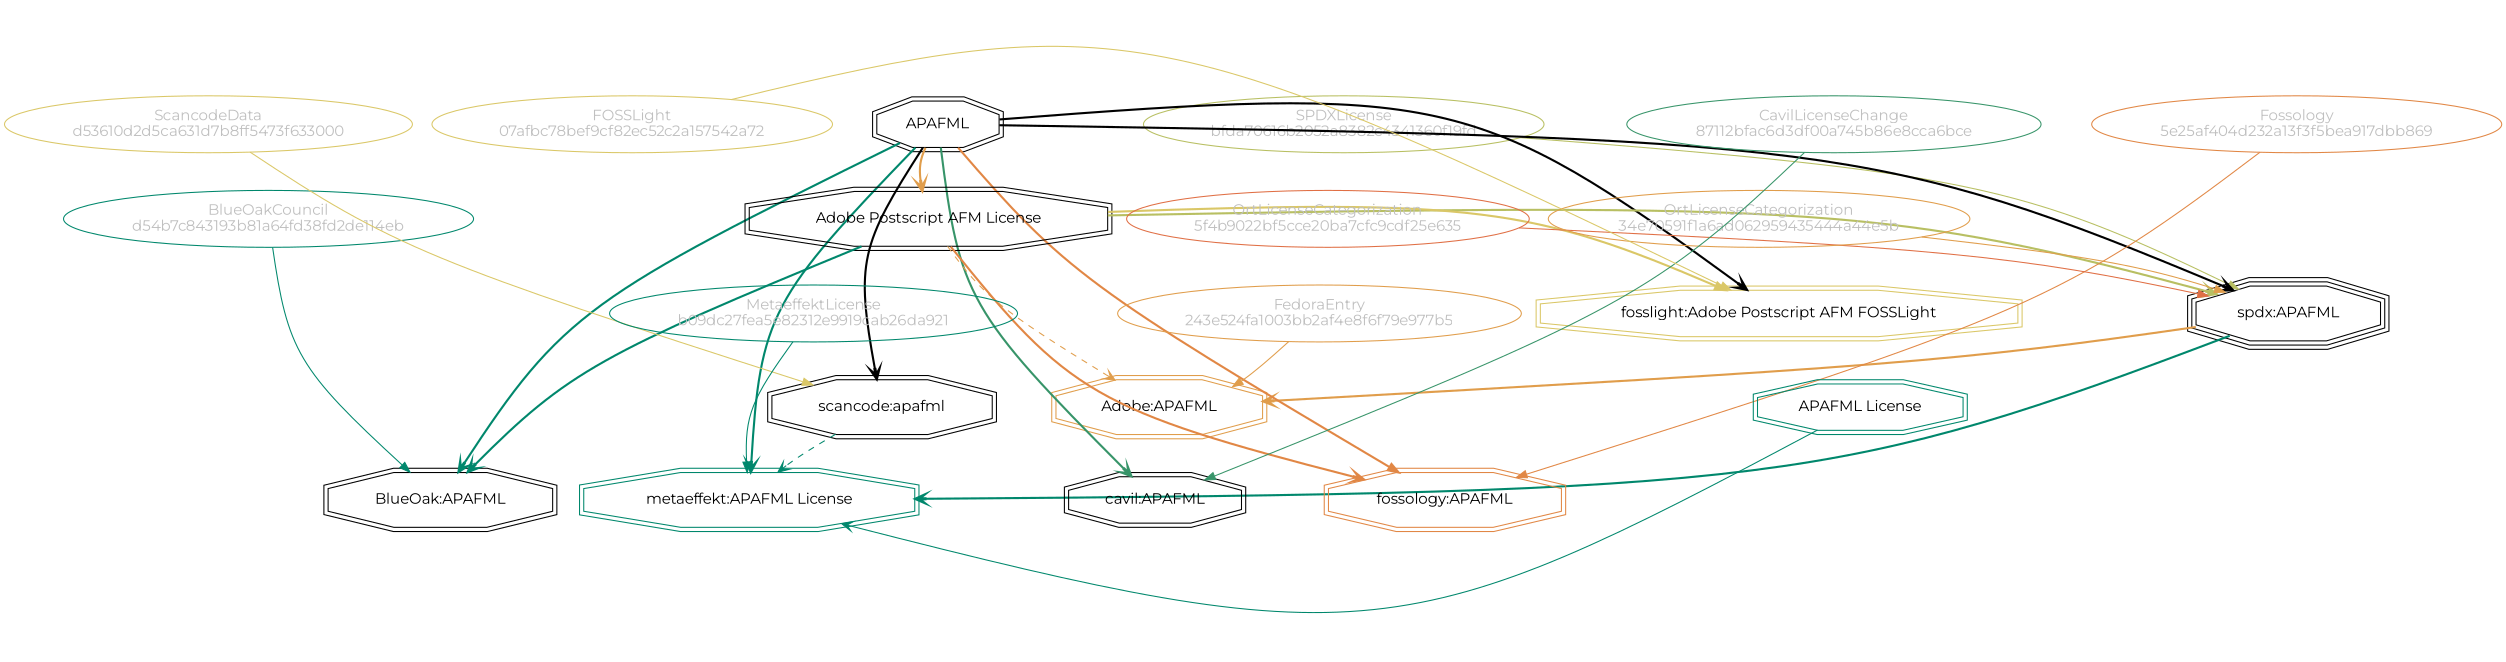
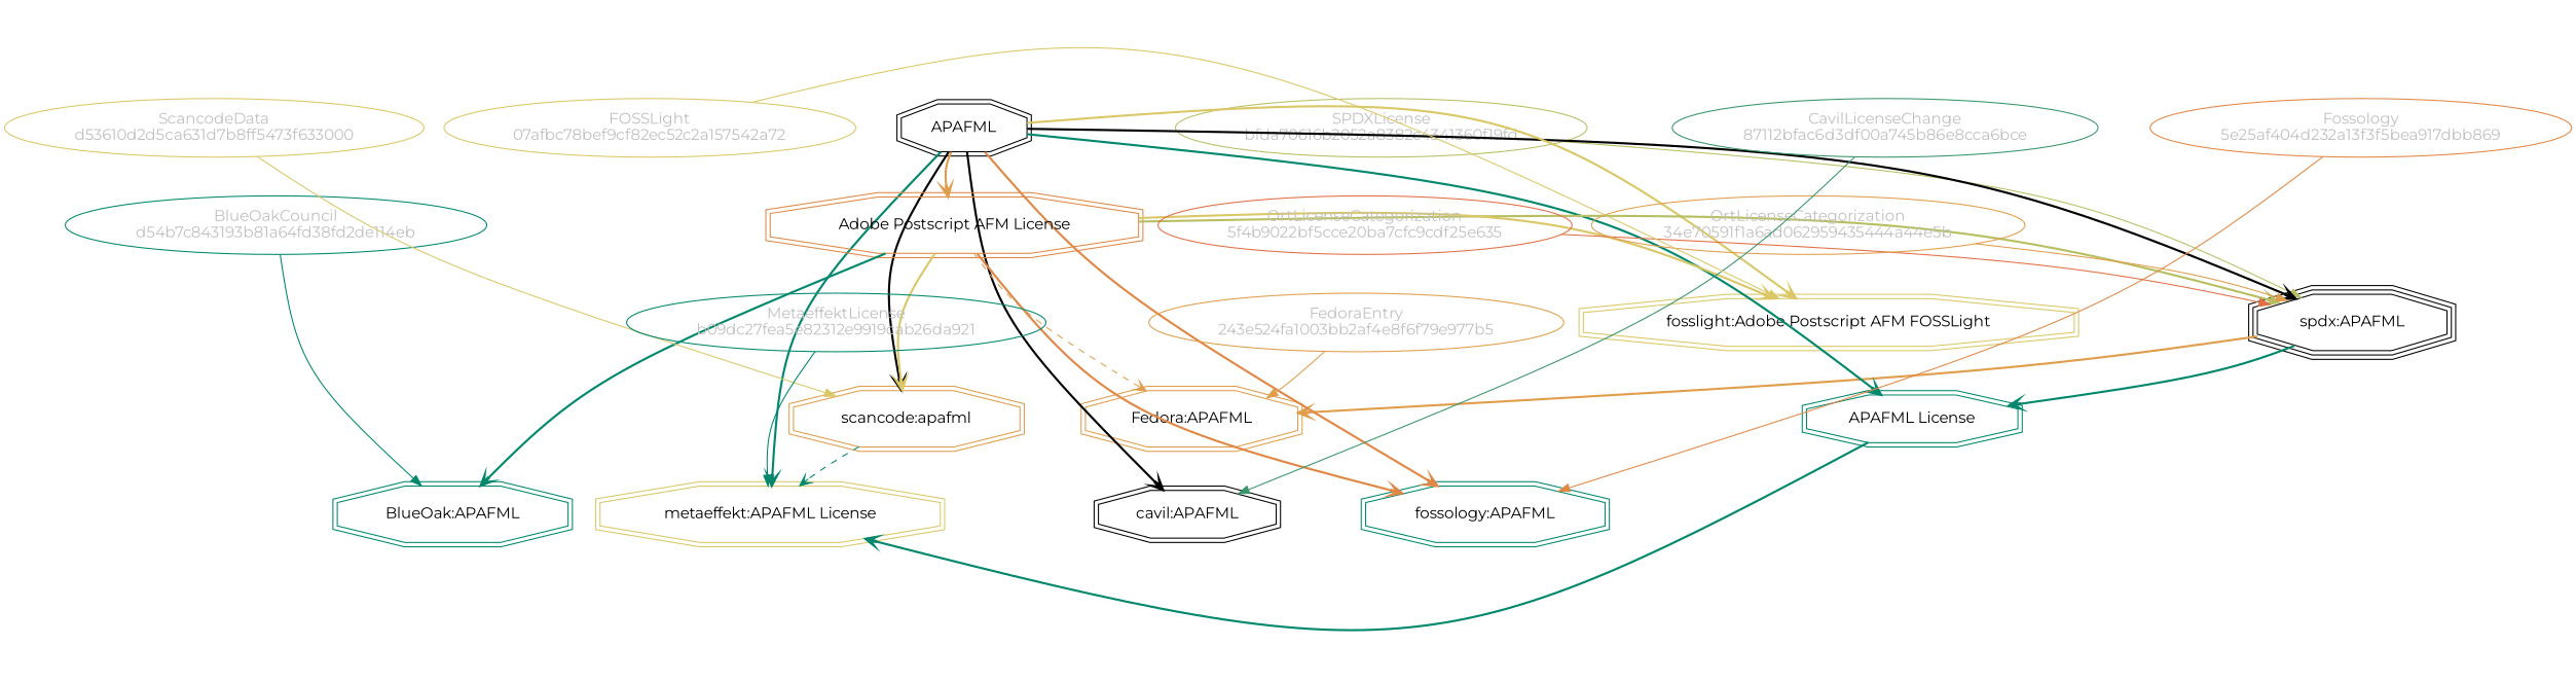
  strict digraph {
    fontname=Montserrat
    splines=curved
    node [color="#00876c" fontname=Montserrat shape=ellipse]
    edge [color="#00876c" fontname=Montserrat weight=0.7 arrowhead=vee style=bold]
    n1 [color="#b8bf62" fillcolor="beige;1" fontcolor=gray label="SPDXLicense\nbfda70616b2052a8382c4341360f19fd"]
    n2 [label="spdx:APAFML" shape=tripleoctagon color=""]
-   n3 [color="#e09d4b" label="Adobe:APAFML" shape=doubleoctagon]
-   n4 [label="metaeffekt:APAFML License" shape=doubleoctagon]
+   n3 [color="#e09d4b" label="Fedora:APAFML" shape=doubleoctagon]
+   n4 [color="#dac767" label="metaeffekt:APAFML License" shape=doubleoctagon]
    n5 [label=APAFML shape=doubleoctagon color=""]
-   n6 [color=black label="BlueOak:APAFML" shape=doubleoctagon]
-   n7 [label="scancode:apafml" shape=doubleoctagon color=""]
-   n8 [color="#e18745" label="fossology:APAFML" shape=doubleoctagon]
+   n6 [label="BlueOak:APAFML" shape=doubleoctagon]
+   n7 [label="scancode:apafml" shape=doubleoctagon color="#e09d4b"]
+   n8 [label="fossology:APAFML" shape=doubleoctagon]
    n9 [color=black label="cavil:APAFML" shape=doubleoctagon]
    n10 [color="#dac767" label="fosslight:Adobe Postscript AFM FOSSLight" shape=doubleoctagon]
-   n11 [label="Adobe Postscript AFM License" shape=doubleoctagon color=""]
+   n11 [label="Adobe Postscript AFM License" shape=doubleoctagon color="#e18745"]
    n12 [color="#e09d4b" fillcolor="beige;1" fontcolor=gray label="FedoraEntry\n243e524fa1003bb2af4e8f6f79e977b5"]
    n13 [fillcolor="beige;1" fontcolor=gray label="BlueOakCouncil\nd54b7c843193b81a64fd38fd2de114eb"]
    n14 [color="#dac767" fillcolor="beige;1" fontcolor=gray label="ScancodeData\nd53610d2d5ca631d7b8ff5473f633000"]
    n15 [color="#e18745" fillcolor="beige;1" fontcolor=gray label="Fossology\n5e25af404d232a13f3f5bea917dbb869"]
    n16 [color="#e06f45" fillcolor="beige;1" fontcolor=gray label="OrtLicenseCategorization\n5f4b9022bf5cce20ba7cfc9cdf25e635"]
    n17 [color="#e09d4b" fillcolor="beige;1" fontcolor=gray label="OrtLicenseCategorization\n34e70591f1a6ad062959435444a44e5b"]
    n18 [color="#379469" fillcolor="beige;1" fontcolor=gray label="CavilLicenseChange\n87112bfac6d3df00a745b86e8cca6bce"]
    n19 [fillcolor="beige;1" fontcolor=gray label="MetaeffektLicense\nb09dc27fea5e82312e9919cab26da921"]
    n20 [label="APAFML License" shape=doubleoctagon]
    n21 [color="#dac767" fillcolor="beige;1" fontcolor=gray label="FOSSLight\n07afbc78bef9cf82ec52c2a157542a72"]
    n1 -> n2 [color="#b8bf62" weight=0.5 arrowhead="" style=""]
    n2 -> n3 [color="#e09d4b"]
-   n2 -> n4
+   n2 -> n20
    n5 -> n2 [color=""]
    n5 -> n4 [weight=0.5]
-   n5 -> n6
+   n5 -> n20
    n5 -> n7 [color=""]
-   n5 -> n8 [arrowhead=normal color="#e18745"]
-   n5 -> n9 [color="#379469"]
-   n5 -> n10 [color=black]
+   n5 -> n8 [color="#e18745"]
+   n5 -> n9 [color=black]
+   n5 -> n10 [color="#dac767"]
    n5 -> n11 [color="#e09d4b"]
    n7 -> n4 [style=dashed weight=0.5]
    n11 -> n2 [color="#b8bf62"]
    n11 -> n3 [color="#e09d4b" style=dashed weight=0.5]
    n11 -> n6
+   n11 -> n7 [color="#dac767"]
    n11 -> n8 [color="#e18745"]
-   n11 -> n10 [arrowhead=normal color="#dac767"]
+   n11 -> n10 [color="#dac767"]
    n12 -> n3 [color="#e09d4b" weight=0.5 arrowhead="" style=""]
    n13 -> n6 [weight=0.5 arrowhead="" style=""]
    n14 -> n7 [color="#dac767" weight=0.5 arrowhead="" style=""]
    n15 -> n8 [color="#e18745" weight=0.5 arrowhead="" style=""]
    n16 -> n2 [color="#e06f45" weight=0.5 arrowhead="" style=""]
    n17 -> n2 [color="#e09d4b" weight=0.5 arrowhead="" style=""]
    n18 -> n9 [color="#379469" weight=0.5 arrowhead="" style=""]
    n19 -> n4 [weight=0.5 arrowhead="" style=""]
-   n20 -> n4 [style=solid]
+   n20 -> n4
    n21 -> n10 [color="#dac767" weight=0.5 arrowhead="" style=""]
  }
